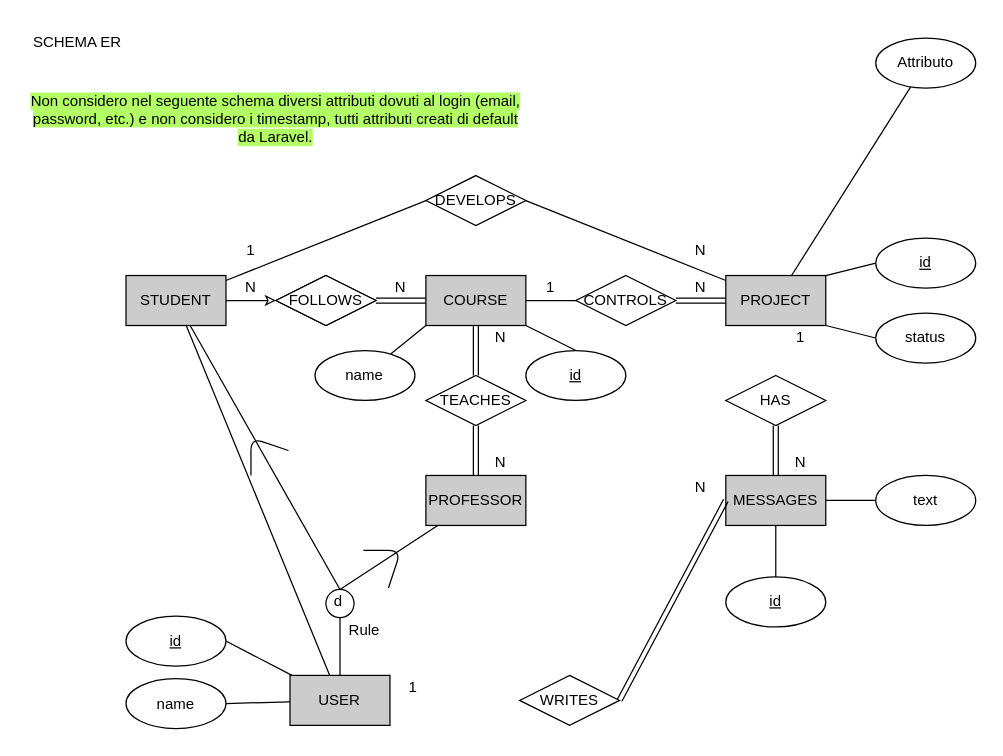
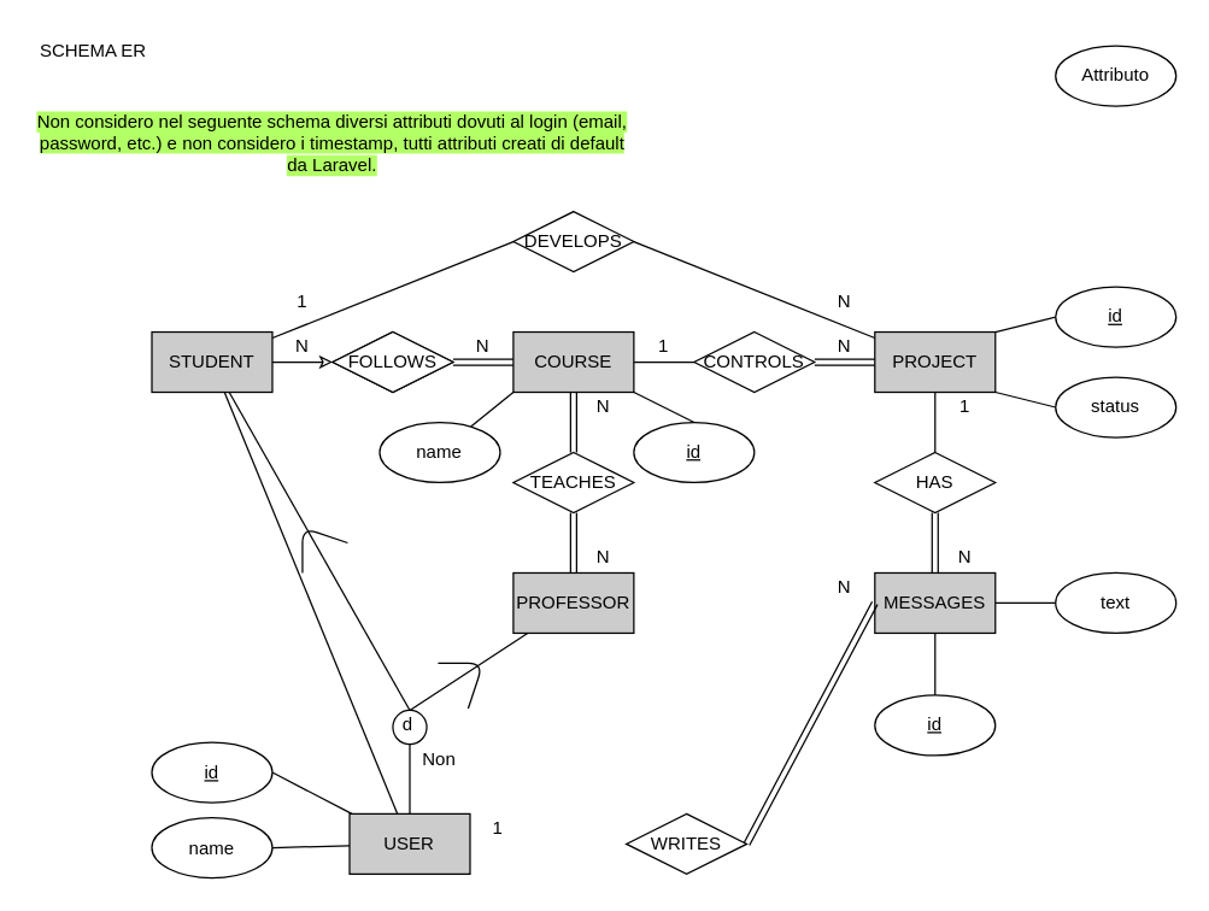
  <mxCell id="0" />
  <mxCell id="1" parent="0" />
  <mxCell id="2" style="edgeStyle=orthogonalEdgeStyle;rounded=0;orthogonalLoop=1;jettySize=auto;html=1;entryX=0;entryY=0.5;entryDx=0;entryDy=0;endArrow=classic;endFill=0;" parent="1" source="5" target="19" edge="1"><mxGeometry relative="1" as="geometry" /></mxCell>
  <mxCell id="3" style="rounded=0;orthogonalLoop=1;jettySize=auto;html=1;entryX=0;entryY=0.5;entryDx=0;entryDy=0;endArrow=none;endFill=0;strokeColor=#000000;" parent="1" source="5" target="20" edge="1"><mxGeometry relative="1" as="geometry" /></mxCell>
  <mxCell id="4" style="rounded=0;orthogonalLoop=1;jettySize=auto;html=1;endArrow=none;endFill=0;entryX=0.5;entryY=0;entryDx=0;entryDy=0;" parent="1" source="5" target="51" edge="1"><mxGeometry relative="1" as="geometry"><mxPoint x="140" y="560" as="targetPoint" /></mxGeometry></mxCell>
  <mxCell id="5" value="STUDENT" style="rounded=0;whiteSpace=wrap;html=1;fillColor=#CCCCCC;" parent="1" vertex="1"><mxGeometry x="100" y="220" width="80" height="40" as="geometry" /></mxCell>
  <mxCell id="6" style="edgeStyle=orthogonalEdgeStyle;rounded=0;orthogonalLoop=1;jettySize=auto;html=1;exitX=1;exitY=0.5;exitDx=0;exitDy=0;endArrow=none;endFill=0;strokeColor=#000000;" parent="1" source="8" target="22" edge="1"><mxGeometry relative="1" as="geometry" /></mxCell>
  <mxCell id="7" style="edgeStyle=none;rounded=0;orthogonalLoop=1;jettySize=auto;html=1;exitX=1;exitY=1;exitDx=0;exitDy=0;entryX=0.5;entryY=0;entryDx=0;entryDy=0;endArrow=none;endFill=0;strokeColor=#000000;" parent="1" source="8" target="45" edge="1"><mxGeometry relative="1" as="geometry" /></mxCell>
  <mxCell id="8" value="COURSE" style="rounded=0;whiteSpace=wrap;html=1;fillColor=#CCCCCC;" parent="1" vertex="1"><mxGeometry x="340" y="220" width="80" height="40" as="geometry" /></mxCell>
  <mxCell id="9" style="edgeStyle=none;rounded=0;orthogonalLoop=1;jettySize=auto;html=1;entryX=1;entryY=0.5;entryDx=0;entryDy=0;endArrow=none;endFill=0;strokeColor=#000000;" parent="1" source="13" target="20" edge="1"><mxGeometry relative="1" as="geometry" /></mxCell>
- <mxCell id="10" style="edgeStyle=none;rounded=0;orthogonalLoop=1;jettySize=auto;html=1;endArrow=none;endFill=0;strokeColor=#000000;" parent="1" source="13" target="56" edge="1"><mxGeometry relative="1" as="geometry"><mxPoint x="620" y="300" as="targetPoint" /></mxGeometry></mxCell>
+ <mxCell id="10" style="edgeStyle=none;rounded=0;orthogonalLoop=1;jettySize=auto;html=1;endArrow=none;endFill=0;strokeColor=#000000;entryX=0.5;entryY=0;entryDx=0;entryDy=0;" parent="1" source="13" target="55" edge="1"><mxGeometry relative="1" as="geometry"><mxPoint x="620" y="300" as="targetPoint" /></mxGeometry></mxCell>
  <mxCell id="11" style="edgeStyle=none;rounded=0;orthogonalLoop=1;jettySize=auto;html=1;entryX=0;entryY=0.5;entryDx=0;entryDy=0;endArrow=none;endFill=0;strokeColor=#000000;exitX=1;exitY=0;exitDx=0;exitDy=0;" parent="1" source="13" target="31" edge="1"><mxGeometry relative="1" as="geometry" /></mxCell>
  <mxCell id="12" style="edgeStyle=none;rounded=0;orthogonalLoop=1;jettySize=auto;html=1;exitX=1;exitY=1;exitDx=0;exitDy=0;entryX=0;entryY=0.5;entryDx=0;entryDy=0;endArrow=none;endFill=0;strokeColor=#000000;" parent="1" source="13" target="29" edge="1"><mxGeometry relative="1" as="geometry" /></mxCell>
  <mxCell id="13" value="PROJECT" style="rounded=0;whiteSpace=wrap;html=1;fillColor=#CCCCCC;" parent="1" vertex="1"><mxGeometry x="580" y="220" width="80" height="40" as="geometry" /></mxCell>
  <mxCell id="14" style="edgeStyle=orthogonalEdgeStyle;rounded=0;orthogonalLoop=1;jettySize=auto;html=1;entryX=0.5;entryY=1;entryDx=0;entryDy=0;endArrow=none;endFill=0;strokeColor=#000000;shape=link;" parent="1" source="16" target="24" edge="1"><mxGeometry relative="1" as="geometry" /></mxCell>
  <mxCell id="15" style="rounded=0;orthogonalLoop=1;jettySize=auto;html=1;endArrow=none;endFill=0;entryX=0.5;entryY=0;entryDx=0;entryDy=0;" parent="1" source="16" target="51" edge="1"><mxGeometry relative="1" as="geometry"><mxPoint x="140" y="560" as="targetPoint" /></mxGeometry></mxCell>
  <mxCell id="16" value="PROFESSOR" style="rounded=0;whiteSpace=wrap;html=1;fillColor=#CCCCCC;" parent="1" vertex="1"><mxGeometry x="340" y="380" width="80" height="40" as="geometry" /></mxCell>
  <mxCell id="17" value="" style="rhombus;whiteSpace=wrap;html=1;" parent="1" vertex="1"><mxGeometry x="220" y="220" width="80" height="40" as="geometry" /></mxCell>
  <mxCell id="18" style="edgeStyle=orthogonalEdgeStyle;rounded=0;orthogonalLoop=1;jettySize=auto;html=1;entryX=0;entryY=0.5;entryDx=0;entryDy=0;endArrow=none;endFill=0;strokeColor=#000000;shape=link;" parent="1" source="19" target="8" edge="1"><mxGeometry relative="1" as="geometry" /></mxCell>
  <mxCell id="19" value="FOLLOWS" style="rhombus;whiteSpace=wrap;html=1;" parent="1" vertex="1"><mxGeometry x="220" y="220" width="80" height="40" as="geometry" /></mxCell>
  <mxCell id="20" value="DEVELOPS" style="rhombus;whiteSpace=wrap;html=1;" parent="1" vertex="1"><mxGeometry x="340" y="140" width="80" height="40" as="geometry" /></mxCell>
  <mxCell id="21" style="edgeStyle=orthogonalEdgeStyle;rounded=0;orthogonalLoop=1;jettySize=auto;html=1;exitX=1;exitY=0.5;exitDx=0;exitDy=0;entryX=0;entryY=0.5;entryDx=0;entryDy=0;endArrow=none;endFill=0;strokeColor=#000000;shape=link;" parent="1" source="22" target="13" edge="1"><mxGeometry relative="1" as="geometry" /></mxCell>
  <mxCell id="22" value="CONTROLS" style="rhombus;whiteSpace=wrap;html=1;" parent="1" vertex="1"><mxGeometry x="460" y="220" width="80" height="40" as="geometry" /></mxCell>
  <mxCell id="23" style="edgeStyle=orthogonalEdgeStyle;rounded=0;orthogonalLoop=1;jettySize=auto;html=1;endArrow=none;endFill=0;strokeColor=#000000;shape=link;" parent="1" source="24" target="8" edge="1"><mxGeometry relative="1" as="geometry" /></mxCell>
  <mxCell id="24" value="TEACHES" style="rhombus;whiteSpace=wrap;html=1;" parent="1" vertex="1"><mxGeometry x="340" y="300" width="80" height="40" as="geometry" /></mxCell>
  <mxCell id="25" value="WRITES" style="rhombus;whiteSpace=wrap;html=1;" parent="1" vertex="1"><mxGeometry x="415" y="540" width="80" height="40" as="geometry" /></mxCell>
  <mxCell id="26" style="edgeStyle=none;rounded=0;orthogonalLoop=1;jettySize=auto;html=1;endArrow=none;endFill=0;strokeColor=#000000;shape=link;exitX=0.5;exitY=1;exitDx=0;exitDy=0;entryX=0.5;entryY=0;entryDx=0;entryDy=0;" parent="1" source="55" target="63" edge="1"><mxGeometry relative="1" as="geometry"><mxPoint x="620" y="340" as="sourcePoint" /><mxPoint x="620" y="380" as="targetPoint" /></mxGeometry></mxCell>
  <mxCell id="27" style="edgeStyle=none;rounded=0;orthogonalLoop=1;jettySize=auto;html=1;entryX=0.5;entryY=0;entryDx=0;entryDy=0;endArrow=none;endFill=0;strokeColor=#000000;exitX=0.5;exitY=1;exitDx=0;exitDy=0;" parent="1" source="63" target="62" edge="1"><mxGeometry relative="1" as="geometry"><mxPoint x="620" y="420" as="sourcePoint" /><mxPoint x="620" y="460" as="targetPoint" /></mxGeometry></mxCell>
  <mxCell id="28" style="rounded=0;orthogonalLoop=1;jettySize=auto;html=1;entryX=0;entryY=0.5;entryDx=0;entryDy=0;endArrow=none;endFill=0;exitX=1;exitY=0.5;exitDx=0;exitDy=0;" parent="1" source="63" target="34" edge="1"><mxGeometry relative="1" as="geometry"><mxPoint x="660" y="400" as="sourcePoint" /></mxGeometry></mxCell>
  <mxCell id="29" value="status" style="ellipse;whiteSpace=wrap;html=1;align=center;" parent="1" vertex="1"><mxGeometry x="700" y="250" width="80" height="40" as="geometry" /></mxCell>
  <mxCell id="30" value="name" style="ellipse;whiteSpace=wrap;html=1;align=center;" parent="1" vertex="1"><mxGeometry x="100" y="542.5" width="80" height="40" as="geometry" /></mxCell>
  <mxCell id="31" value="&lt;u&gt;id&lt;/u&gt;" style="ellipse;whiteSpace=wrap;html=1;align=center;" parent="1" vertex="1"><mxGeometry x="700" y="190" width="80" height="40" as="geometry" /></mxCell>
  <mxCell id="32" value="&lt;u&gt;id&lt;/u&gt;" style="ellipse;whiteSpace=wrap;html=1;align=center;" parent="1" vertex="1"><mxGeometry x="100" y="492.5" width="80" height="40" as="geometry" /></mxCell>
  <mxCell id="33" value="SCHEMA ER&#10;" style="text;strokeColor=none;fillColor=none;spacingLeft=4;spacingRight=4;overflow=hidden;rotatable=0;points=[[0,0.5],[1,0.5]];portConstraint=eastwest;fontSize=12;" parent="1" vertex="1"><mxGeometry x="20" y="20" width="90" height="30" as="geometry" /></mxCell>
  <mxCell id="34" value="text" style="ellipse;whiteSpace=wrap;html=1;align=center;" parent="1" vertex="1"><mxGeometry x="700" y="380" width="80" height="40" as="geometry" /></mxCell>
  <mxCell id="35" value="N" style="text;html=1;strokeColor=none;fillColor=none;align=center;verticalAlign=middle;whiteSpace=wrap;rounded=0;" parent="1" vertex="1"><mxGeometry x="300" y="220" width="40" height="20" as="geometry" /></mxCell>
  <mxCell id="36" value="N" style="text;html=1;strokeColor=none;fillColor=none;align=center;verticalAlign=middle;whiteSpace=wrap;rounded=0;" parent="1" vertex="1"><mxGeometry x="180" y="220" width="40" height="20" as="geometry" /></mxCell>
  <mxCell id="37" value="N" style="text;html=1;strokeColor=none;fillColor=none;align=center;verticalAlign=middle;whiteSpace=wrap;rounded=0;" parent="1" vertex="1"><mxGeometry x="540" y="220" width="40" height="20" as="geometry" /></mxCell>
  <mxCell id="38" value="1" style="text;html=1;strokeColor=none;fillColor=none;align=center;verticalAlign=middle;whiteSpace=wrap;rounded=0;" parent="1" vertex="1"><mxGeometry x="420" y="220" width="40" height="20" as="geometry" /></mxCell>
  <mxCell id="39" value="1" style="text;html=1;strokeColor=none;fillColor=none;align=center;verticalAlign=middle;whiteSpace=wrap;rounded=0;" parent="1" vertex="1"><mxGeometry x="180" y="190" width="40" height="20" as="geometry" /></mxCell>
  <mxCell id="40" value="N" style="text;html=1;strokeColor=none;fillColor=none;align=center;verticalAlign=middle;whiteSpace=wrap;rounded=0;" parent="1" vertex="1"><mxGeometry x="540" y="190" width="40" height="20" as="geometry" /></mxCell>
  <mxCell id="41" value="N" style="text;html=1;strokeColor=none;fillColor=none;align=center;verticalAlign=middle;whiteSpace=wrap;rounded=0;" parent="1" vertex="1"><mxGeometry x="620" y="360" width="40" height="20" as="geometry" /></mxCell>
  <mxCell id="42" value="1" style="text;html=1;strokeColor=none;fillColor=none;align=center;verticalAlign=middle;whiteSpace=wrap;rounded=0;" parent="1" vertex="1"><mxGeometry x="620" y="260" width="40" height="20" as="geometry" /></mxCell>
  <mxCell id="43" value="N" style="text;html=1;strokeColor=none;fillColor=none;align=center;verticalAlign=middle;whiteSpace=wrap;rounded=0;" parent="1" vertex="1"><mxGeometry x="380" y="360" width="40" height="20" as="geometry" /></mxCell>
  <mxCell id="44" value="N" style="text;html=1;strokeColor=none;fillColor=none;align=center;verticalAlign=middle;whiteSpace=wrap;rounded=0;" parent="1" vertex="1"><mxGeometry x="380" y="260" width="40" height="20" as="geometry" /></mxCell>
  <mxCell id="45" value="&lt;u&gt;id&lt;/u&gt;" style="ellipse;whiteSpace=wrap;html=1;align=center;" parent="1" vertex="1"><mxGeometry x="420" y="280" width="80" height="40" as="geometry" /></mxCell>
  <mxCell id="46" style="rounded=0;orthogonalLoop=1;jettySize=auto;html=1;entryX=0.5;entryY=1;entryDx=0;entryDy=0;endArrow=none;endFill=0;" parent="1" source="50" target="51" edge="1"><mxGeometry relative="1" as="geometry" /></mxCell>
  <mxCell id="47" style="rounded=0;orthogonalLoop=1;jettySize=auto;html=1;entryX=1;entryY=0.5;entryDx=0;entryDy=0;endArrow=none;endFill=0;" parent="1" source="50" target="32" edge="1"><mxGeometry relative="1" as="geometry" /></mxCell>
  <mxCell id="48" style="rounded=0;orthogonalLoop=1;jettySize=auto;html=1;entryX=1;entryY=0.5;entryDx=0;entryDy=0;endArrow=none;endFill=0;" parent="1" source="50" target="30" edge="1"><mxGeometry relative="1" as="geometry" /></mxCell>
  <mxCell id="49" style="edgeStyle=none;rounded=0;orthogonalLoop=1;jettySize=auto;html=1;endArrow=none;endFill=0;" parent="1" source="50" target="5" edge="1"><mxGeometry relative="1" as="geometry" /></mxCell>
  <mxCell id="50" value="USER" style="rounded=0;whiteSpace=wrap;html=1;fillColor=#CCCCCC;" parent="1" vertex="1"><mxGeometry x="231.25" y="540" width="80" height="40" as="geometry" /></mxCell>
  <mxCell id="51" value="" style="ellipse;whiteSpace=wrap;html=1;aspect=fixed;" parent="1" vertex="1"><mxGeometry x="260" y="471.25" width="22.5" height="22.5" as="geometry" /></mxCell>
  <mxCell id="52" value="&lt;div&gt;d&lt;/div&gt;" style="text;html=1;strokeColor=none;fillColor=none;align=center;verticalAlign=middle;whiteSpace=wrap;rounded=0;" parent="1" vertex="1"><mxGeometry x="250" y="471.25" width="40" height="20" as="geometry" /></mxCell>
  <mxCell id="53" value="1" style="text;html=1;strokeColor=none;fillColor=none;align=center;verticalAlign=middle;whiteSpace=wrap;rounded=0;" parent="1" vertex="1"><mxGeometry x="310" y="540" width="40" height="20" as="geometry" /></mxCell>
  <mxCell id="54" value="N" style="text;html=1;strokeColor=none;fillColor=none;align=center;verticalAlign=middle;whiteSpace=wrap;rounded=0;" parent="1" vertex="1"><mxGeometry x="540" y="380" width="40" height="20" as="geometry" /></mxCell>
  <mxCell id="55" value="HAS" style="rhombus;whiteSpace=wrap;html=1;" parent="1" vertex="1"><mxGeometry x="580" y="300" width="80" height="40" as="geometry" /></mxCell>
  <mxCell id="56" value="Attributo" style="ellipse;whiteSpace=wrap;html=1;align=center;" parent="1" vertex="1"><mxGeometry x="700" y="30" width="80" height="40" as="geometry" /></mxCell>
  <mxCell id="57" value="" style="endArrow=none;html=1;" parent="1" edge="1"><mxGeometry width="50" height="50" relative="1" as="geometry"><mxPoint x="200" y="380" as="sourcePoint" /><mxPoint x="230" y="360" as="targetPoint" /><Array as="points"><mxPoint x="200" y="350" /></Array></mxGeometry></mxCell>
  <mxCell id="58" value="" style="endArrow=none;html=1;" parent="1" edge="1"><mxGeometry width="50" height="50" relative="1" as="geometry"><mxPoint x="290" y="440" as="sourcePoint" /><mxPoint x="310" y="470" as="targetPoint" /><Array as="points"><mxPoint x="320" y="440" /></Array></mxGeometry></mxCell>
- <mxCell id="59" value="Rule" style="text;html=1;strokeColor=none;fillColor=none;align=center;verticalAlign=middle;whiteSpace=wrap;rounded=0;" vertex="1" parent="1"><mxGeometry x="271.25" y="493.75" width="40" height="20" as="geometry" /></mxCell>
+ <mxCell id="59" value="Non" style="text;html=1;strokeColor=none;fillColor=none;align=center;verticalAlign=middle;whiteSpace=wrap;rounded=0;" vertex="1" parent="1"><mxGeometry x="271.25" y="493.75" width="40" height="20" as="geometry" /></mxCell>
  <mxCell id="60" style="rounded=0;orthogonalLoop=1;jettySize=auto;html=1;entryX=0;entryY=1;entryDx=0;entryDy=0;endArrow=none;endFill=0;" edge="1" parent="1" source="61" target="8"><mxGeometry relative="1" as="geometry" /></mxCell>
  <mxCell id="61" value="name" style="ellipse;whiteSpace=wrap;html=1;align=center;" vertex="1" parent="1"><mxGeometry x="251.25" y="280" width="80" height="40" as="geometry" /></mxCell>
  <mxCell id="62" value="&lt;u&gt;id&lt;/u&gt;" style="ellipse;whiteSpace=wrap;html=1;align=center;" vertex="1" parent="1"><mxGeometry x="580" y="461.25" width="80" height="40" as="geometry" /></mxCell>
  <mxCell id="63" value="MESSAGES" style="rounded=0;whiteSpace=wrap;html=1;labelBackgroundColor=none;fillColor=#CCCCCC;" vertex="1" parent="1"><mxGeometry x="580" y="380" width="80" height="40" as="geometry" /></mxCell>
  <mxCell id="64" value="" style="rounded=0;orthogonalLoop=1;jettySize=auto;html=1;exitX=1;exitY=0.5;exitDx=0;exitDy=0;entryX=0;entryY=0.5;entryDx=0;entryDy=0;endArrow=none;endFill=0;strokeColor=#000000;shape=link;" edge="1" parent="1" source="25" target="63"><mxGeometry relative="1" as="geometry"><mxPoint x="495" y="560" as="sourcePoint" /><mxPoint x="580" y="400" as="targetPoint" /></mxGeometry></mxCell>
  <mxCell id="65" value="&lt;div&gt;&lt;span style=&quot;background-color: rgb(179 , 255 , 102)&quot;&gt;Non considero nel seguente schema diversi attributi dovuti al login (email, password, etc.) e non considero i timestamp, tutti attributi creati di default da Laravel.&lt;/span&gt;&lt;/div&gt;" style="text;html=1;strokeColor=none;fillColor=none;align=center;verticalAlign=middle;whiteSpace=wrap;rounded=0;" vertex="1" parent="1"><mxGeometry x="20" y="60" width="400" height="70" as="geometry" /></mxCell>
